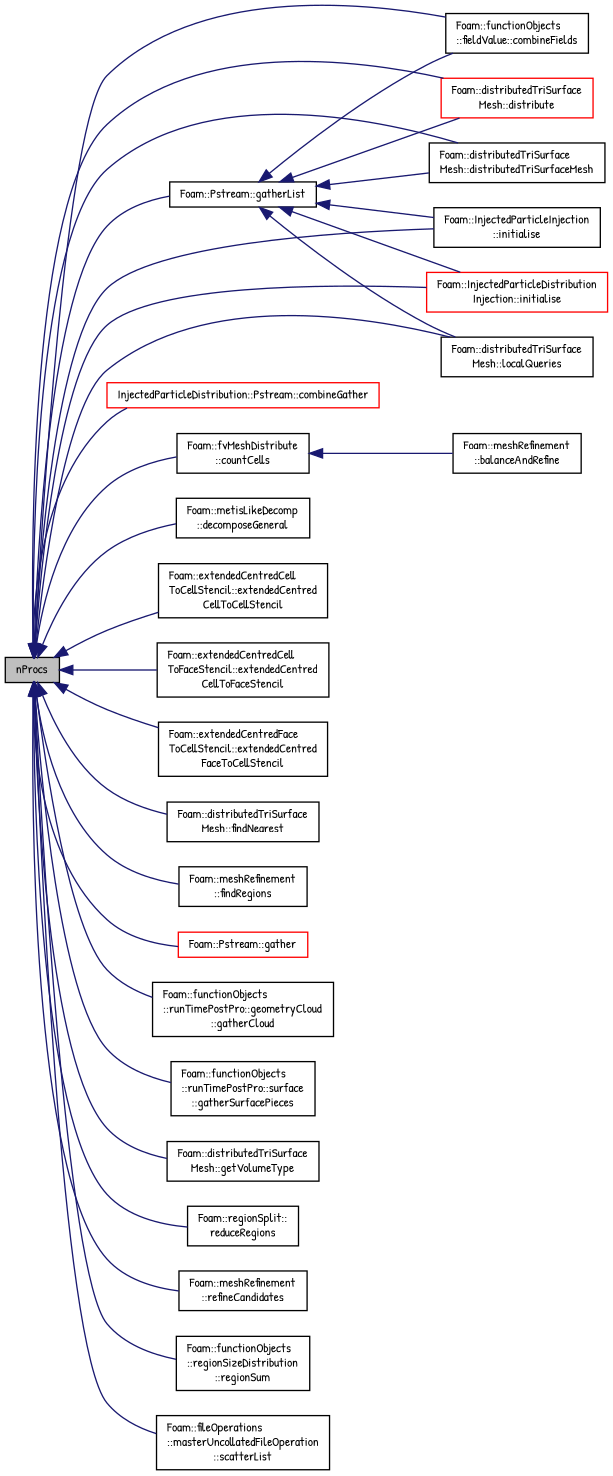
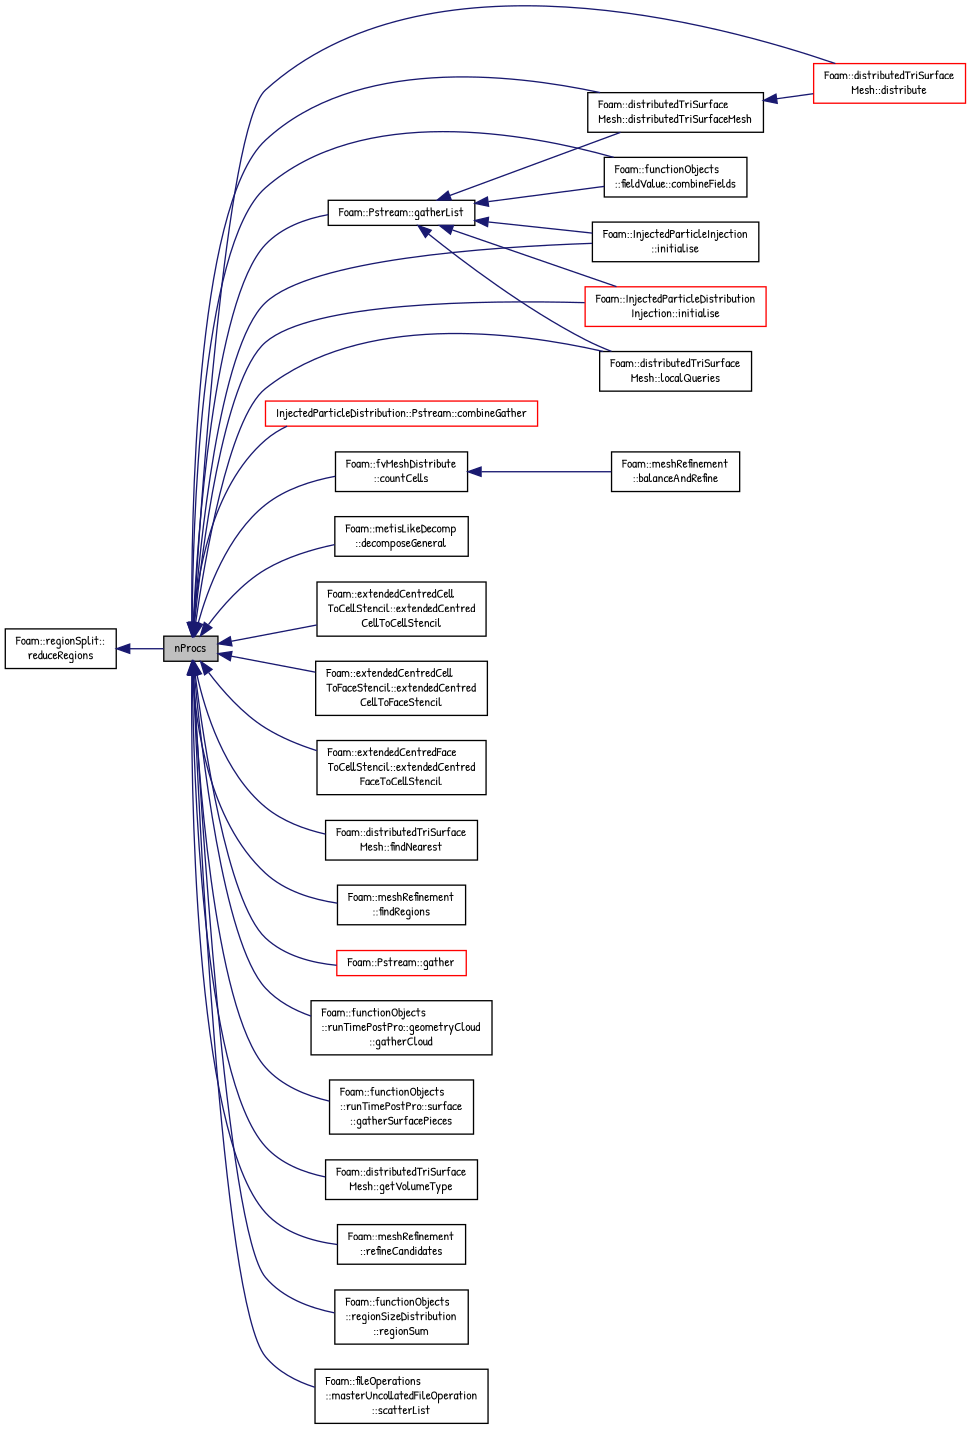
  digraph {
    fontname="Patrick Hand"
    rankdir=LR
    node [color=black fontname="Patrick Hand" fontsize=10 shape=record]
    edge [color=midnightblue dir=back fontname="Patrick Hand" fontsize=10 labelfontname=Helvetica labelfontsize=10 style=solid]
    n1 [fillcolor=grey75 fontcolor=black height=0.2 label=nProcs style=filled width=0.4]
    n2 [height=0.2 label="Foam::functionObjects\l::fieldValue::combineFields" width=0.4]
    n3 [color=red height=0.2 label="InjectedParticleDistribution::Pstream::combineGather" width=0.4]
    n4 [height=0.2 label="Foam::fvMeshDistribute\l::countCells" width=0.4]
    n5 [height=0.2 label="Foam::metisLikeDecomp\l::decomposeGeneral" width=0.4]
    n6 [color=red height=0.2 label="Foam::distributedTriSurface\lMesh::distribute" width=0.4]
    n7 [height=0.2 label="Foam::distributedTriSurface\lMesh::distributedTriSurfaceMesh" width=0.4]
    n8 [height=0.2 label="Foam::extendedCentredCell\lToCellStencil::extendedCentred\lCellToCellStencil" width=0.4]
    n9 [height=0.2 label="Foam::extendedCentredCell\lToFaceStencil::extendedCentred\lCellToFaceStencil" width=0.4]
    n10 [height=0.2 label="Foam::extendedCentredFace\lToCellStencil::extendedCentred\lFaceToCellStencil" width=0.4]
    n11 [height=0.2 label="Foam::distributedTriSurface\lMesh::findNearest" width=0.4]
    n12 [height=0.2 label="Foam::meshRefinement\l::findRegions" width=0.4]
    n13 [color=red height=0.2 label="Foam::Pstream::gather" width=0.4]
    n14 [height=0.2 label="Foam::functionObjects\l::runTimePostPro::geometryCloud\l::gatherCloud" width=0.4]
    n15 [height=0.2 label="Foam::Pstream::gatherList" width=0.4]
    n16 [height=0.2 label="Foam::InjectedParticleInjection\l::initialise" width=0.4]
    n17 [color=red height=0.2 label="Foam::InjectedParticleDistribution\lInjection::initialise" width=0.4]
    n18 [height=0.2 label="Foam::distributedTriSurface\lMesh::localQueries" width=0.4]
    n19 [height=0.2 label="Foam::functionObjects\l::runTimePostPro::surface\l::gatherSurfacePieces" width=0.4]
    n20 [height=0.2 label="Foam::distributedTriSurface\lMesh::getVolumeType" width=0.4]
    n21 [height=0.2 label="Foam::regionSplit::\lreduceRegions" width=0.4]
    n22 [height=0.2 label="Foam::meshRefinement\l::refineCandidates" width=0.4]
    n23 [height=0.2 label="Foam::functionObjects\l::regionSizeDistribution\l::regionSum" width=0.4]
    n24 [height=0.2 label="Foam::fileOperations\l::masterUncollatedFileOperation\l::scatterList" width=0.4]
    n25 [height=0.2 label="Foam::meshRefinement\l::balanceAndRefine" width=0.4]
    n1 -> n2
    n1 -> n3
    n1 -> n4
    n1 -> n5
    n1 -> n6
    n1 -> n7
    n1 -> n8
    n1 -> n9
    n1 -> n10
    n1 -> n11
    n1 -> n12
    n1 -> n13
    n1 -> n14
    n1 -> n15
    n1 -> n16
    n1 -> n17
    n1 -> n18
    n1 -> n19
    n1 -> n20
-   n1 -> n21
+   n21 -> n1
    n1 -> n22
    n1 -> n23
    n1 -> n24
    n4 -> n25
    n15 -> n2
-   n15 -> n6
+   n7 -> n6
    n15 -> n7
    n15 -> n16
    n15 -> n17
    n15 -> n18
  }
